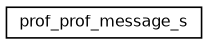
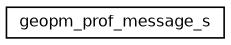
  digraph {
    rankdir=LR
-   n1 [color=black fillcolor=white fontname=Helvetica fontsize=10 height=0.2 label=prof_prof_message_s shape=record style=filled width=0.4]
+   n1 [color=black fillcolor=white fontname=Helvetica fontsize=10 height=0.2 label=geopm_prof_message_s shape=record style=filled width=0.4]
  }
